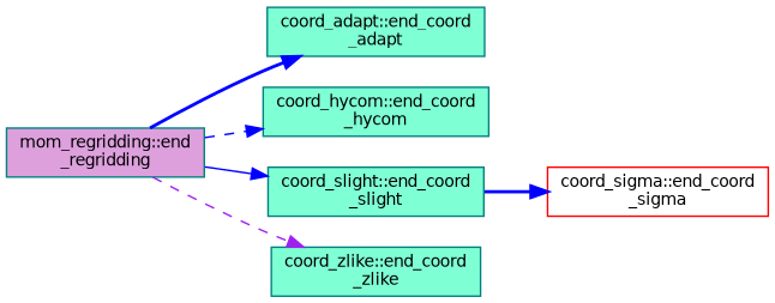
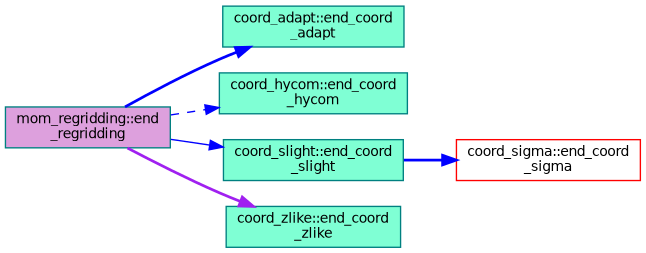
  digraph {
    rankdir=LR
    node [color=teal fillcolor=aquamarine fontname=Helvetica fontsize=10 shape=record style=filled]
    edge [color=blue fontname=Helvetica fontsize=10 labelfontname=Helvetica labelfontsize=10 style=bold]
    n1 [fillcolor=plum fontcolor=black height=0.2 label="mom_regridding::end\l_regridding" width=0.4]
    n2 [height=0.2 label="coord_adapt::end_coord\l_adapt" width=0.4]
    n3 [height=0.2 label="coord_hycom::end_coord\l_hycom" width=0.4]
    n4 [height=0.2 label="coord_slight::end_coord\l_slight" width=0.4]
    n5 [height=0.2 label="coord_zlike::end_coord\l_zlike" width=0.4]
    n6 [color=red fillcolor=white height=0.2 label="coord_sigma::end_coord\l_sigma" width=0.4]
    n1 -> n2
    n1 -> n3 [style=dashed]
    n1 -> n4 [style=solid]
-   n1 -> n5 [color=purple style=dashed]
+   n1 -> n5 [color=purple]
    n4 -> n6
  }
